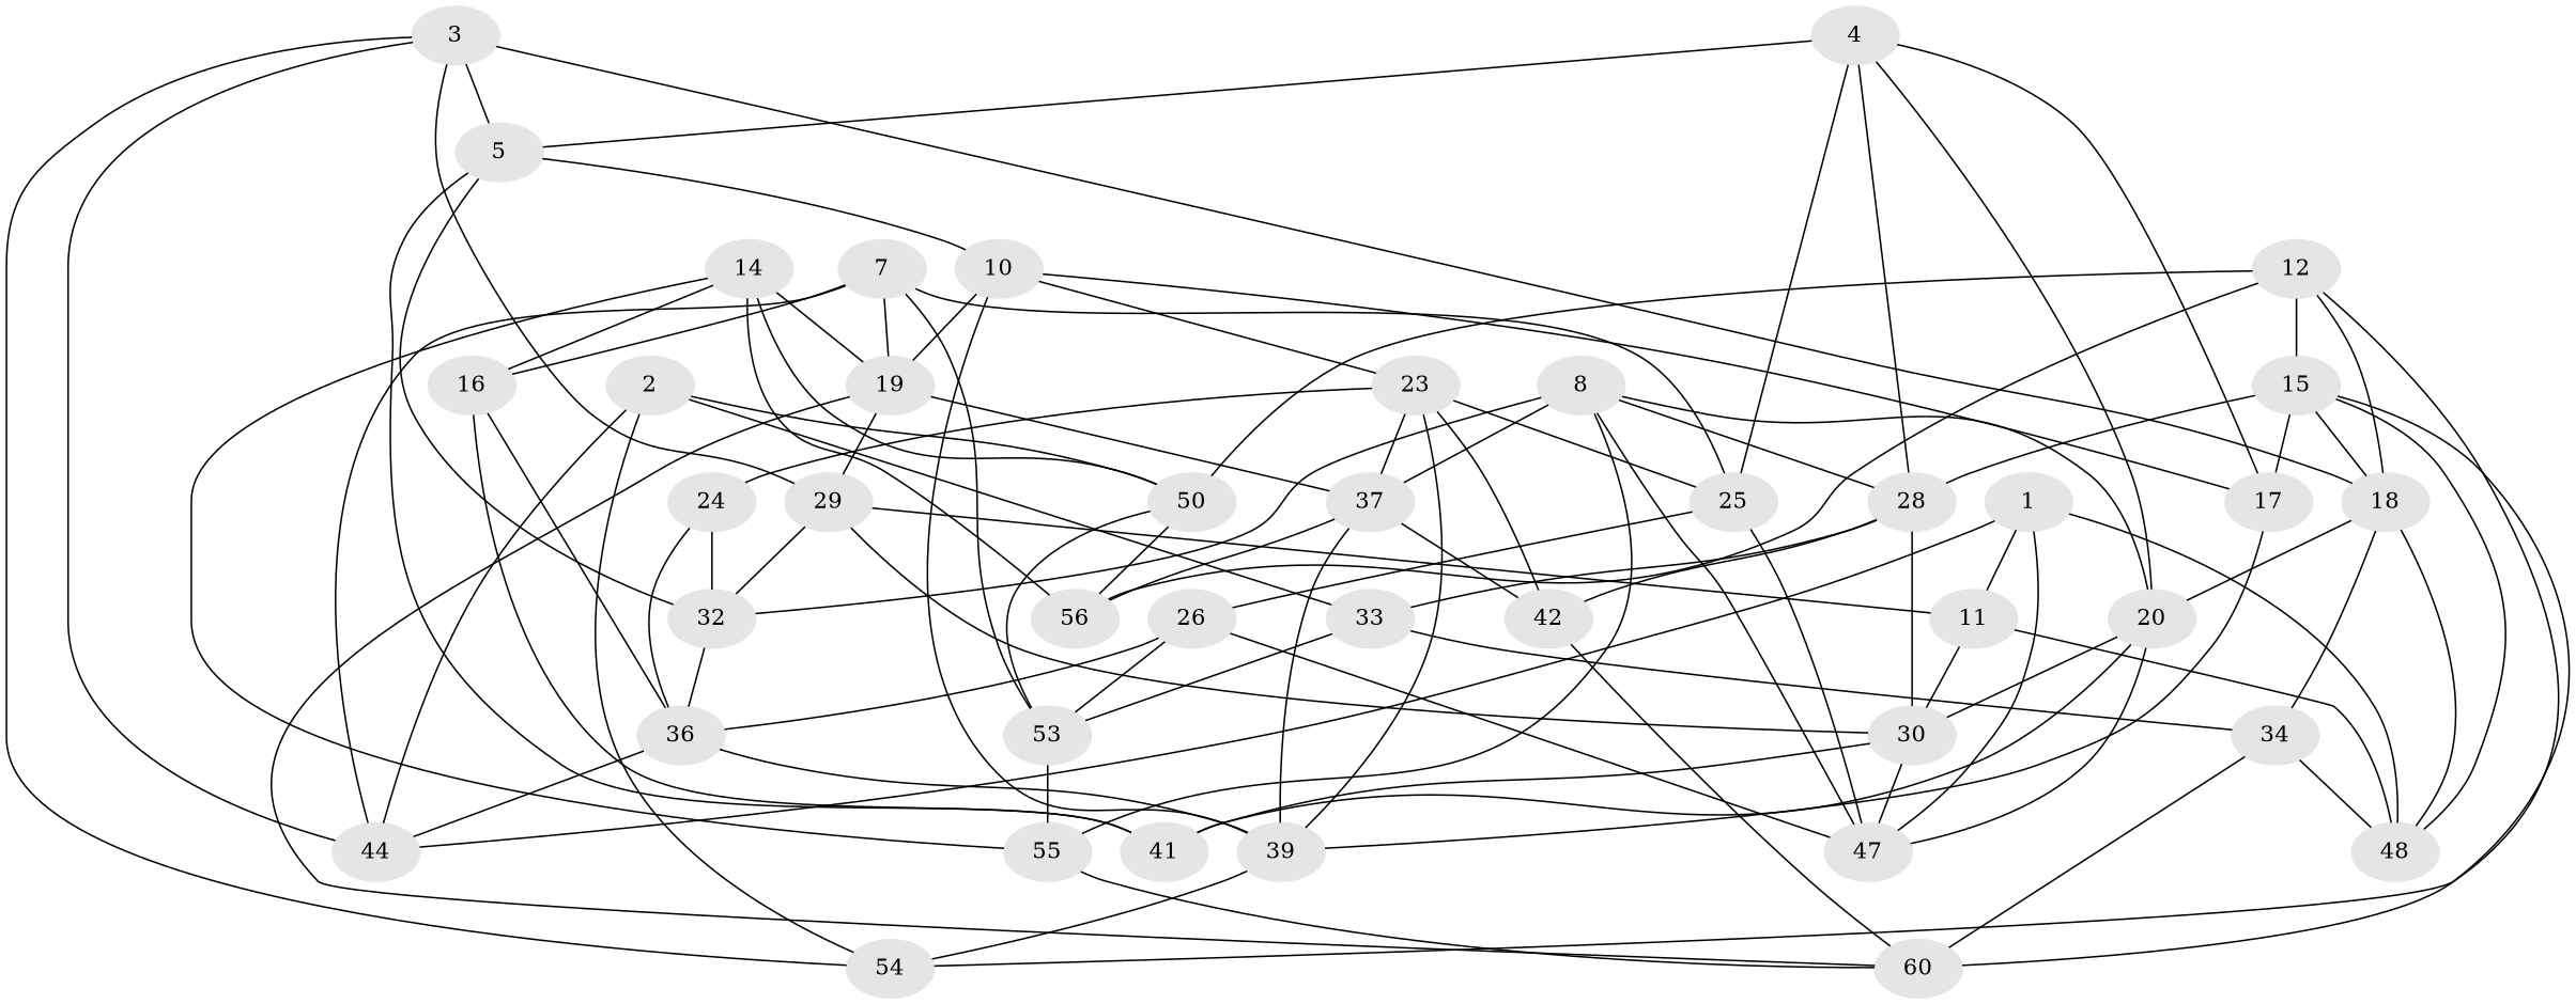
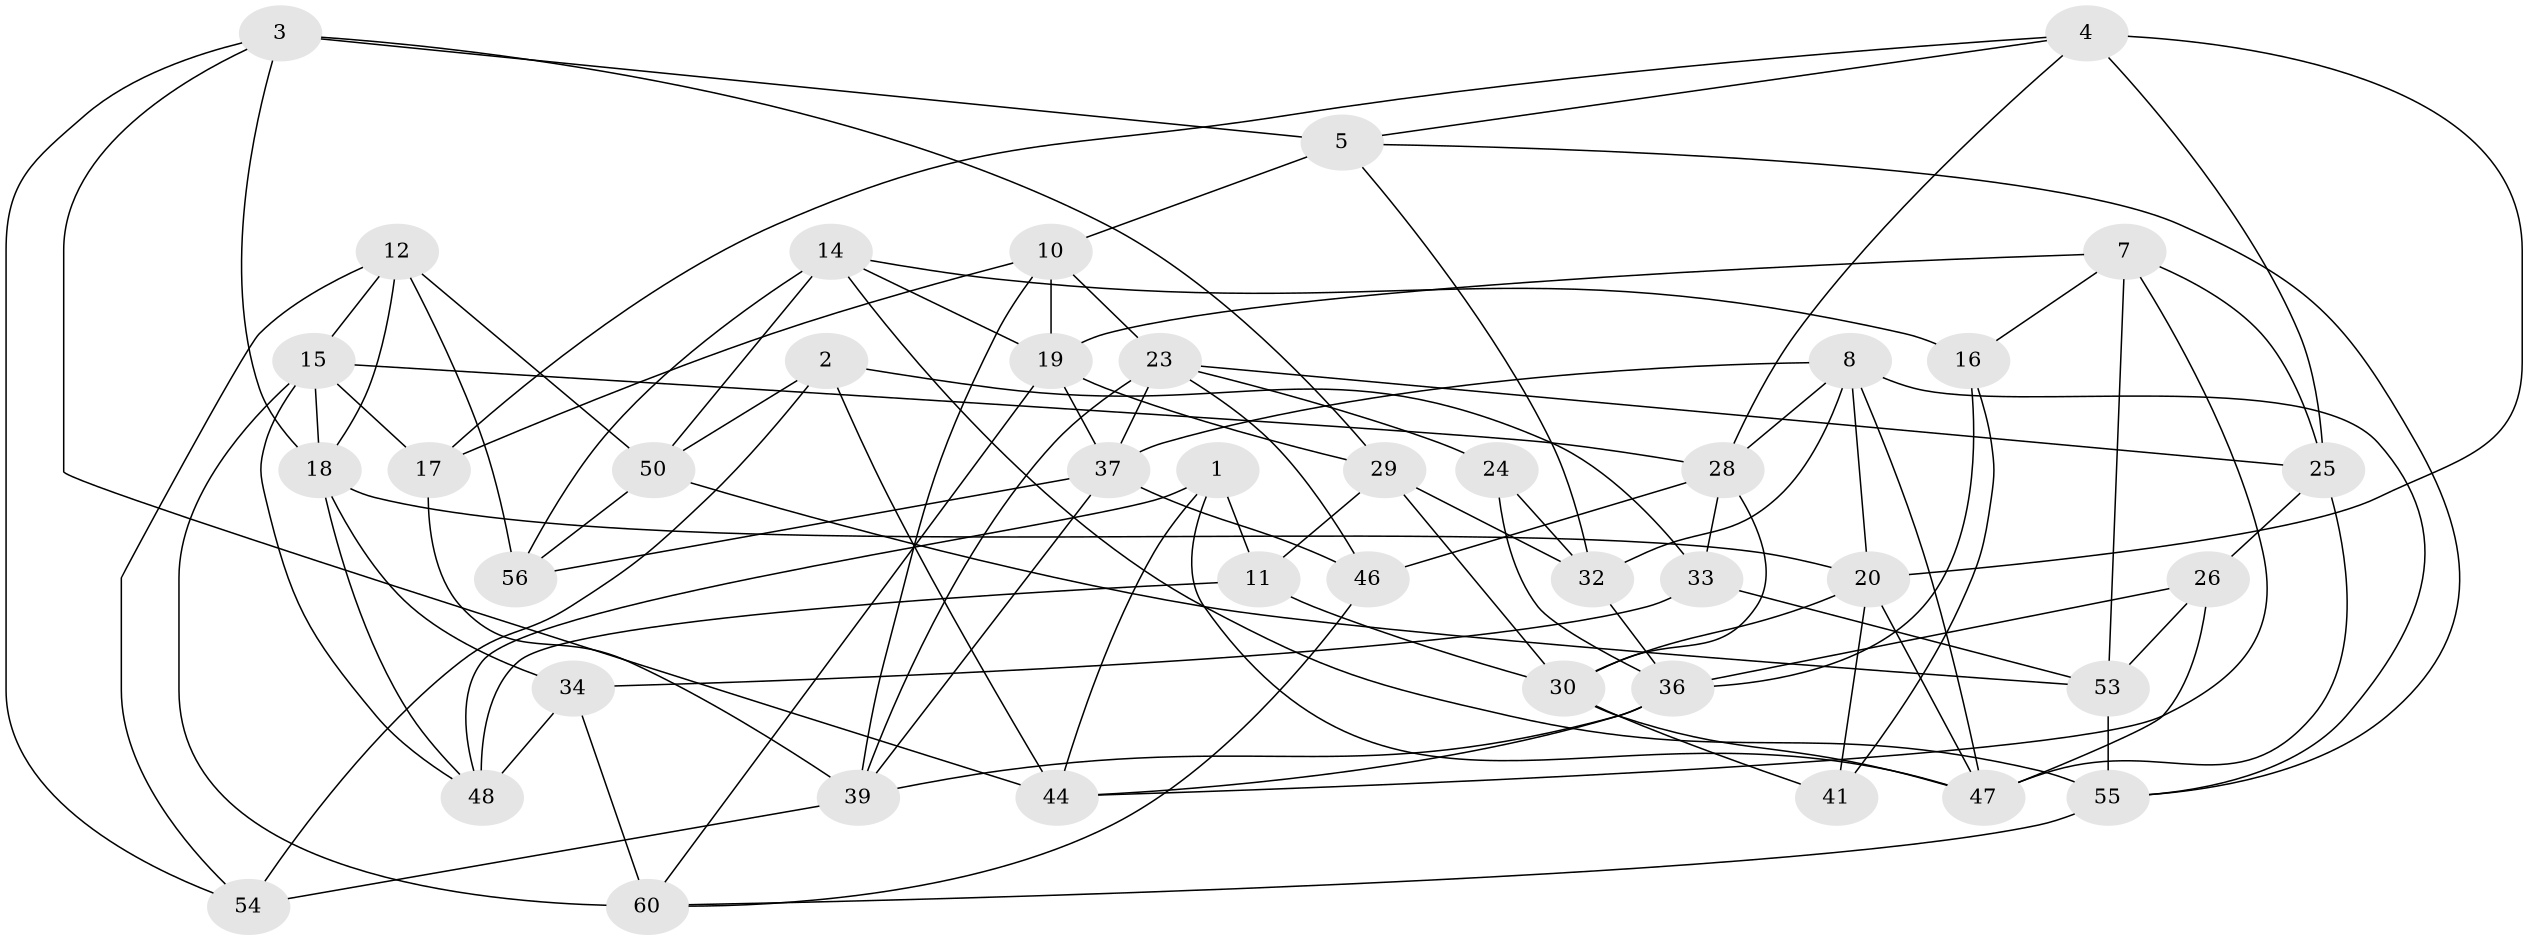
  graph {
    node [color=gray90 style=filled]
    1 [super="+31"]
    11
    44 [super="+69"]
    47 [super="+64"]
    48 [super="+67"]
    30 [super="+45"]
    2 [super="+6"]
    33
    50 [super="+63"]
    54
    12 [super="+51"]
    18 [super="+57"]
    15 [super="+40"]
    56
    53 [super="+71"]
    34 [super="+59"]
    3 [super="+70"]
    5 [super="+20"]
    29
    10 [super="+35"]
    32 [super="+65"]
    41
    n23 [label=20 super="+52"]
    4 [super="+9"]
    17
    25 [super="+66"]
    28 [super="+58"]
    39 [super="+68"]
    26
-   46 [label=42]
+   46
    19 [super="+22"]
    23 [super="+27"]
    36 [super="+42"]
    7 [super="+13"]
    16
    37 [super="+49"]
    60 [super="+62"]
    55
    8 [super="+43"]
    24
    14 [super="+38"]
    1 -- 11
    1 -- 44
    1 -- 47
    1 -- 48
    11 -- 48
    11 -- 30
    30 -- 47
    30 -- 41
    2 -- 44 [weight=2]
    2 -- 33
    2 -- 50
    2 -- 54
    33 -- 53
    33 -- 34
    50 -- 56
    50 -- 53
    12 -- 50
    12 -- 54
    12 -- 18
    12 -- 15
    12 -- 56
    18 -- 48
    18 -- 34
    18 -- n23
    15 -- 48
    15 -- 18
    15 -- 17
    15 -- 28
    15 -- 60
    53 -- 55
    34 -- 48 [weight=2]
    34 -- 60 [weight=2]
    3 -- 44
    3 -- 54
    3 -- 18
    3 -- 5 [weight=2]
    3 -- 29
    5 -- 10
    5 -- 32
-   5 -- 41
+   5 -- 55
    29 -- 11
    29 -- 30
    29 -- 32
    10 -- 17
    10 -- 39
    10 -- 19
    10 -- 23
    32 -- 36
    n23 -- 47
    n23 -- 30
    n23 -- 41
    4 -- 5
    4 -- n23
    4 -- 17
    4 -- 25 [weight=2]
    4 -- 28
    17 -- 39
    25 -- 47
    25 -- 26
    28 -- 30
    28 -- 33
    28 -- 46
    39 -- 54
    26 -- 47
    26 -- 53
    26 -- 36
    46 -- 60
    19 -- 29
    19 -- 37
    19 -- 60
    23 -- 25
    23 -- 39
    23 -- 46
    23 -- 37
    23 -- 24
    36 -- 44
    36 -- 39
    7 -- 44
    7 -- 53
    7 -- 25
    7 -- 19
    7 -- 16
    16 -- 41
    16 -- 36
    37 -- 56
    37 -- 39
    37 -- 46
    55 -- 60
    8 -- 47
    8 -- 32
    8 -- n23
    8 -- 28
    8 -- 37
    8 -- 55
    24 -- 32 [weight=2]
    24 -- 36
    14 -- 50 [weight=2]
    14 -- 56
    14 -- 19
    14 -- 16
    14 -- 55
  }
